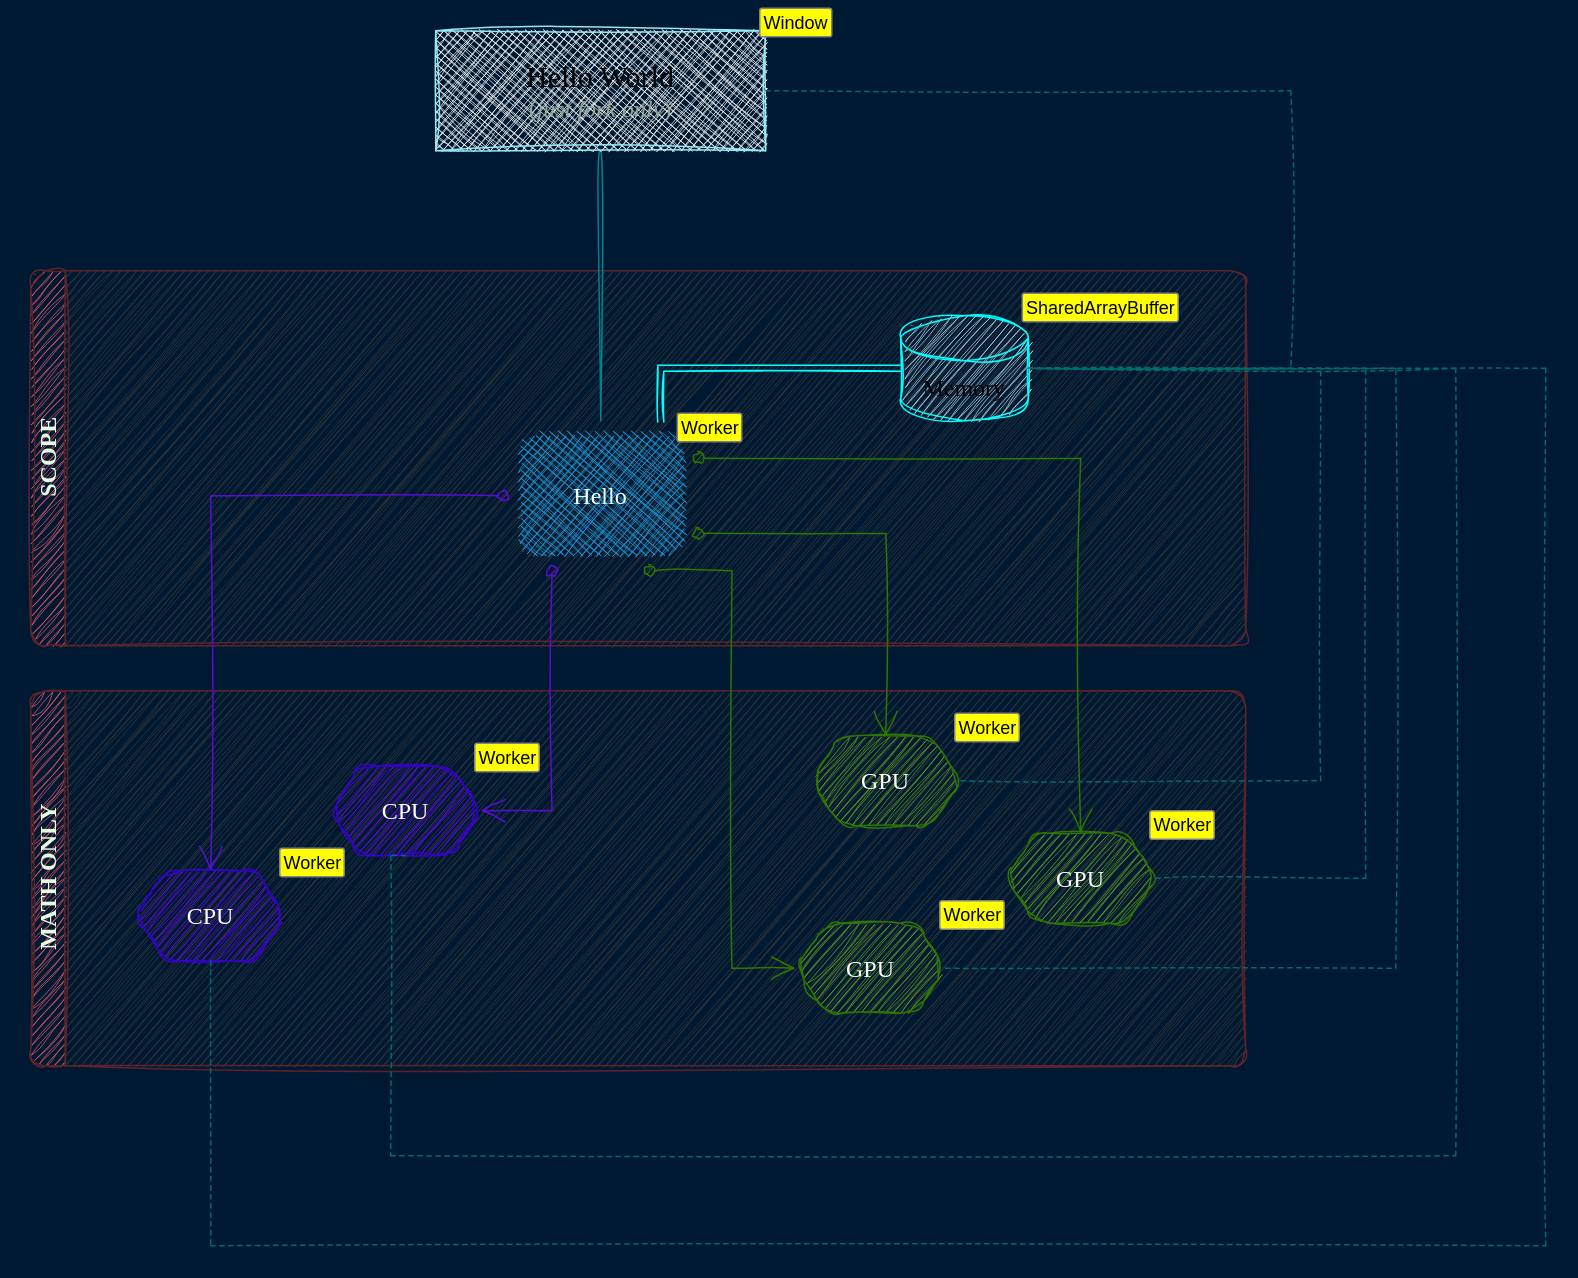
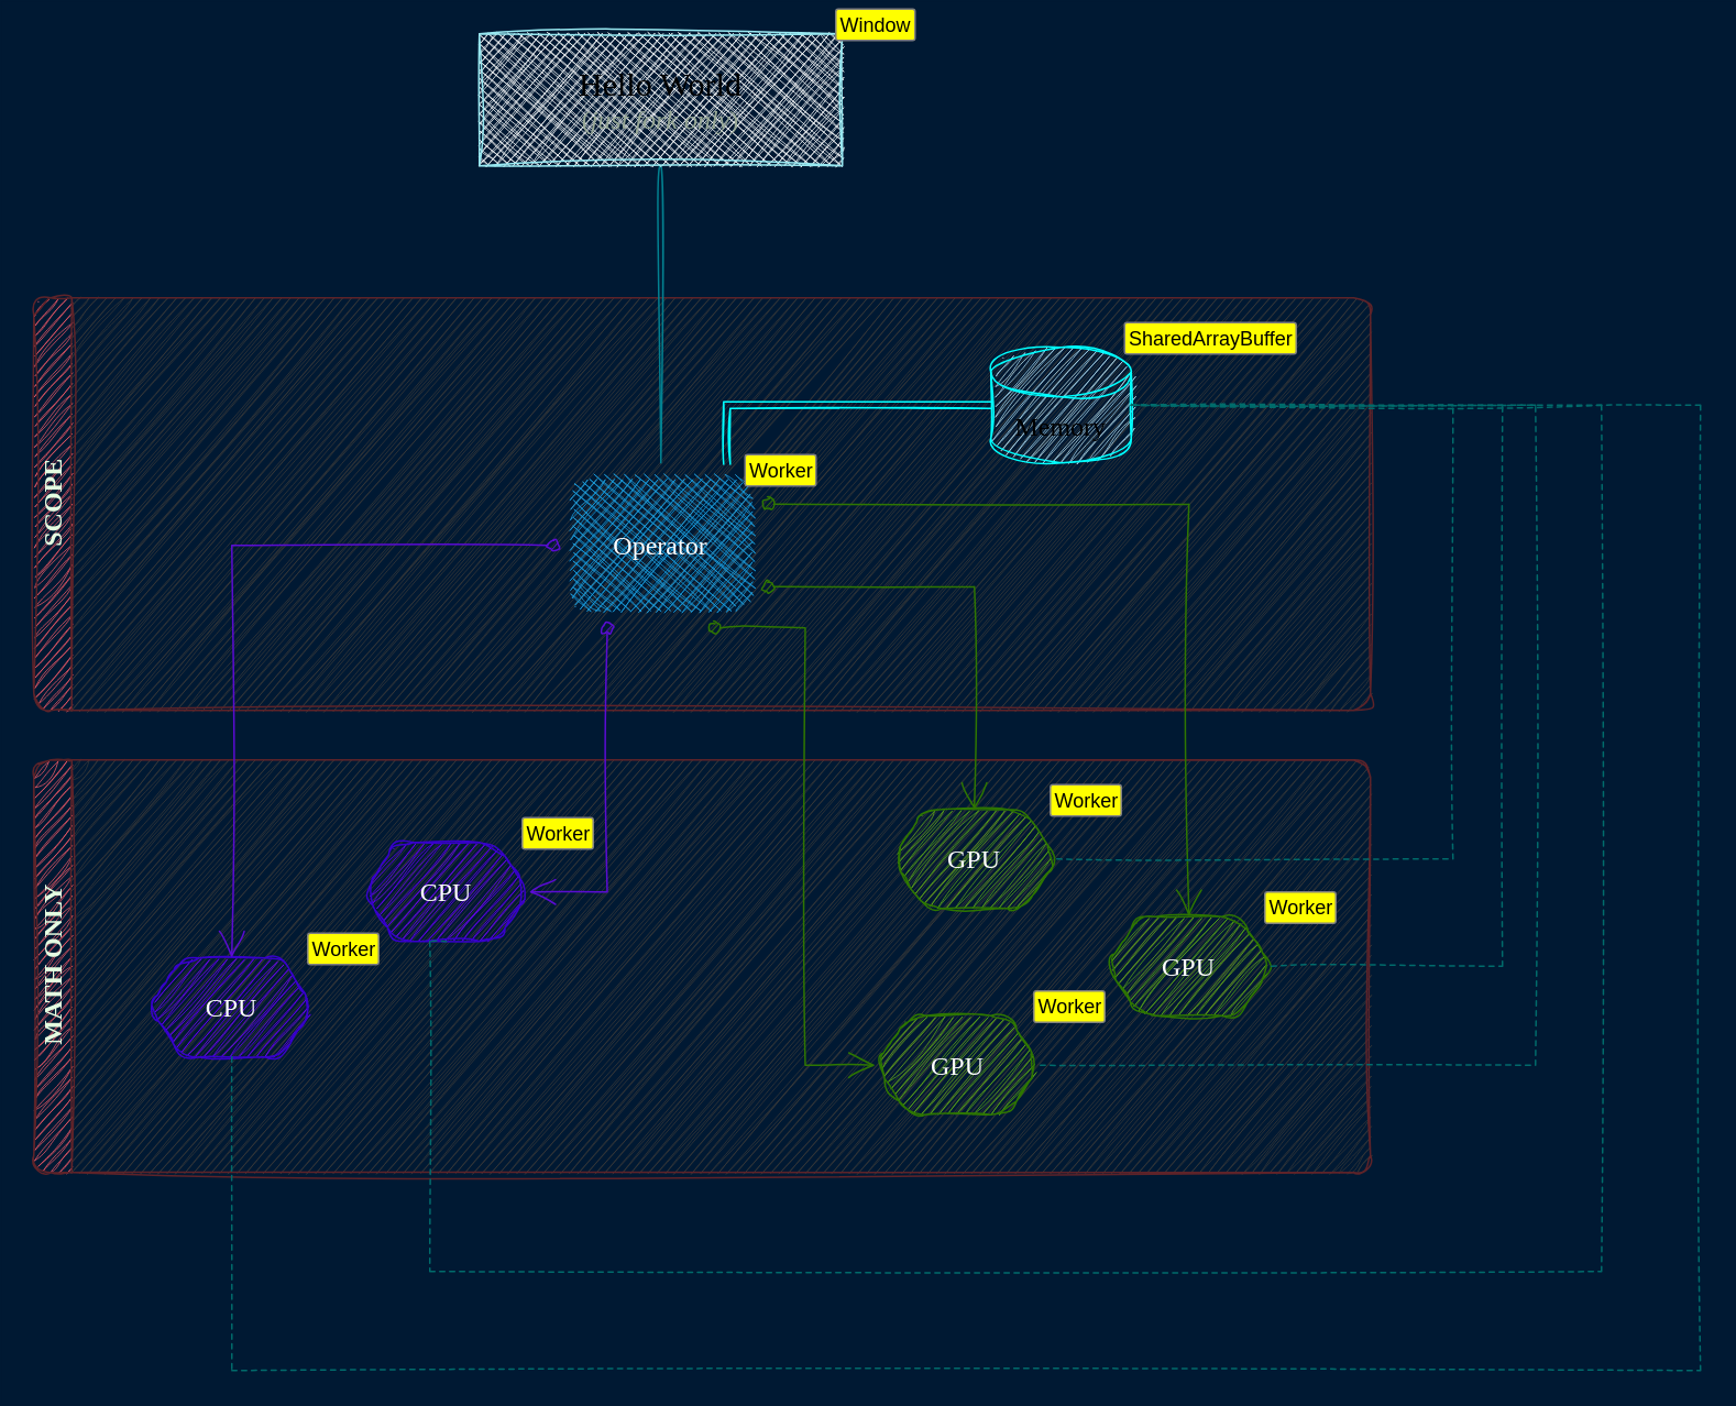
  <mxCell id="0" />
  <mxCell id="1" parent="0" />
  <mxCell id="2" value="SCOPE" style="swimlane;horizontal=0;whiteSpace=wrap;html=1;rounded=1;sketch=1;hachureGap=4;jiggle=2;curveFitting=1;strokeColor=#5E2329;align=center;verticalAlign=middle;fontFamily=Architects Daughter;fontSource=https%3A%2F%2Ffonts.googleapis.com%2Fcss%3Ffamily%3DArchitects%2BDaughter;fontSize=16;fontColor=#E4FDE1;labelBackgroundColor=none;fillColor=#F45B69;swimlaneFillColor=#383838;" vertex="1" parent="1"><mxGeometry x="20" y="180" width="810" height="250" as="geometry" /></mxCell>
- <mxCell id="3" value="Hello" style="shape=process;whiteSpace=wrap;html=1;backgroundOutline=1;rounded=1;sketch=1;hachureGap=4;jiggle=2;curveFitting=1;strokeColor=none;align=center;verticalAlign=middle;fontFamily=Architects Daughter;fontSource=https%3A%2F%2Ffonts.googleapis.com%2Fcss%3Ffamily%3DArchitects%2BDaughter;fontSize=16;fontColor=#ffffff;labelBackgroundColor=none;fillColor=#1ba1e2;enumerate=1;enumerateValue=Worker;strokeWidth=1;fillStyle=cross-hatch;perimeterSpacing=10;" vertex="1" parent="2"><mxGeometry x="325" y="110" width="110" height="80" as="geometry" /></mxCell>
+ <mxCell id="3" value="Operator" style="shape=process;whiteSpace=wrap;html=1;backgroundOutline=1;rounded=1;sketch=1;hachureGap=4;jiggle=2;curveFitting=1;strokeColor=none;align=center;verticalAlign=middle;fontFamily=Architects Daughter;fontSource=https%3A%2F%2Ffonts.googleapis.com%2Fcss%3Ffamily%3DArchitects%2BDaughter;fontSize=16;fontColor=#ffffff;labelBackgroundColor=none;fillColor=#1ba1e2;enumerate=1;enumerateValue=Worker;strokeWidth=1;fillStyle=cross-hatch;perimeterSpacing=10;" vertex="1" parent="2"><mxGeometry x="325" y="110" width="110" height="80" as="geometry" /></mxCell>
  <mxCell id="4" value="Memory" style="shape=cylinder3;whiteSpace=wrap;html=1;boundedLbl=1;backgroundOutline=1;size=15;rounded=1;sketch=1;hachureGap=4;jiggle=2;curveFitting=1;align=center;verticalAlign=middle;fontFamily=Architects Daughter;fontSource=https%3A%2F%2Ffonts.googleapis.com%2Fcss%3Ffamily%3DArchitects%2BDaughter;fontSize=16;labelBackgroundColor=none;enumerate=1;enumerateValue=SharedArrayBuffer;fillColor=#b1ddf0;strokeColor=#00FFFF;" vertex="1" parent="2"><mxGeometry x="580" y="30" width="85" height="70" as="geometry" /></mxCell>
  <mxCell id="5" style="edgeStyle=orthogonalEdgeStyle;rounded=0;sketch=1;hachureGap=4;jiggle=1;curveFitting=1;orthogonalLoop=1;jettySize=auto;html=1;exitX=0;exitY=0.5;exitDx=0;exitDy=0;exitPerimeter=0;entryX=0.808;entryY=0.008;entryDx=0;entryDy=0;entryPerimeter=0;align=center;verticalAlign=middle;fontFamily=Architects Daughter;fontSource=https%3A%2F%2Ffonts.googleapis.com%2Fcss%3Ffamily%3DArchitects%2BDaughter;fontSize=16;fontColor=#E4FDE1;labelBackgroundColor=none;endArrow=open;sourcePerimeterSpacing=8;targetPerimeterSpacing=8;shape=link;fillColor=#b1ddf0;strokeColor=#00FFFF;orthogonal=0;ignoreEdge=0;disableMultiStroke=0;" edge="1" parent="2" source="4" target="3"><mxGeometry relative="1" as="geometry" /></mxCell>
  <mxCell id="6" value="MATH ONLY" style="swimlane;horizontal=0;whiteSpace=wrap;html=1;rounded=1;sketch=1;hachureGap=4;jiggle=2;curveFitting=1;strokeColor=#5E2329;align=center;verticalAlign=middle;fontFamily=Architects Daughter;fontSource=https%3A%2F%2Ffonts.googleapis.com%2Fcss%3Ffamily%3DArchitects%2BDaughter;fontSize=16;fontColor=#E4FDE1;labelBackgroundColor=none;fillColor=#F45B69;swimlaneFillColor=#383838;" vertex="1" parent="1"><mxGeometry x="20" y="460" width="810" height="250" as="geometry" /></mxCell>
  <mxCell id="7" value="CPU" style="shape=hexagon;perimeter=hexagonPerimeter2;whiteSpace=wrap;html=1;fixedSize=1;rounded=1;sketch=1;hachureGap=4;jiggle=2;curveFitting=1;strokeColor=#3700CC;align=center;verticalAlign=middle;fontFamily=Architects Daughter;fontSource=https%3A%2F%2Ffonts.googleapis.com%2Fcss%3Ffamily%3DArchitects%2BDaughter;fontSize=16;fontColor=#ffffff;labelBackgroundColor=none;fillColor=#6a00ff;enumerate=1;enumerateValue=Worker;" vertex="1" parent="6"><mxGeometry x="70" y="120" width="100" height="60" as="geometry" /></mxCell>
  <mxCell id="8" value="CPU" style="shape=hexagon;perimeter=hexagonPerimeter2;whiteSpace=wrap;html=1;fixedSize=1;rounded=1;sketch=1;hachureGap=4;jiggle=2;curveFitting=1;strokeColor=#3700CC;align=center;verticalAlign=middle;fontFamily=Architects Daughter;fontSource=https%3A%2F%2Ffonts.googleapis.com%2Fcss%3Ffamily%3DArchitects%2BDaughter;fontSize=16;fontColor=#ffffff;labelBackgroundColor=none;fillColor=#6a00ff;enumerate=1;enumerateValue=Worker;" vertex="1" parent="6"><mxGeometry x="200" y="50" width="100" height="60" as="geometry" /></mxCell>
  <mxCell id="9" value="GPU" style="shape=hexagon;perimeter=hexagonPerimeter2;whiteSpace=wrap;html=1;fixedSize=1;rounded=1;sketch=1;hachureGap=4;jiggle=2;curveFitting=1;strokeColor=#2D7600;align=center;verticalAlign=middle;fontFamily=Architects Daughter;fontSource=https%3A%2F%2Ffonts.googleapis.com%2Fcss%3Ffamily%3DArchitects%2BDaughter;fontSize=16;fontColor=#ffffff;labelBackgroundColor=none;fillColor=#60a917;enumerate=1;enumerateValue=Worker;" vertex="1" parent="6"><mxGeometry x="510" y="155" width="100" height="60" as="geometry" /></mxCell>
  <mxCell id="10" value="GPU" style="shape=hexagon;perimeter=hexagonPerimeter2;whiteSpace=wrap;html=1;fixedSize=1;rounded=1;sketch=1;hachureGap=4;jiggle=2;curveFitting=1;strokeColor=#2D7600;align=center;verticalAlign=middle;fontFamily=Architects Daughter;fontSource=https%3A%2F%2Ffonts.googleapis.com%2Fcss%3Ffamily%3DArchitects%2BDaughter;fontSize=16;fontColor=#ffffff;labelBackgroundColor=none;fillColor=#60a917;enumerate=1;enumerateValue=Worker;" vertex="1" parent="6"><mxGeometry x="520" y="30" width="100" height="60" as="geometry" /></mxCell>
  <mxCell id="11" value="GPU" style="shape=hexagon;perimeter=hexagonPerimeter2;whiteSpace=wrap;html=1;fixedSize=1;rounded=1;sketch=1;hachureGap=4;jiggle=2;curveFitting=1;strokeColor=#2D7600;align=center;verticalAlign=middle;fontFamily=Architects Daughter;fontSource=https%3A%2F%2Ffonts.googleapis.com%2Fcss%3Ffamily%3DArchitects%2BDaughter;fontSize=16;fontColor=#ffffff;labelBackgroundColor=none;fillColor=#60a917;enumerate=1;enumerateValue=Worker;" vertex="1" parent="6"><mxGeometry x="650" y="95" width="100" height="60" as="geometry" /></mxCell>
  <mxCell id="12" style="edgeStyle=none;curved=1;rounded=0;sketch=1;hachureGap=4;jiggle=2;curveFitting=1;orthogonalLoop=1;jettySize=auto;html=1;exitX=0.5;exitY=1;exitDx=0;exitDy=0;entryX=0.5;entryY=0;entryDx=0;entryDy=0;strokeColor=#028090;fontFamily=Architects Daughter;fontSource=https%3A%2F%2Ffonts.googleapis.com%2Fcss%3Ffamily%3DArchitects%2BDaughter;fontSize=16;fontColor=#E4FDE1;labelBackgroundColor=none;startSize=14;endArrow=none;endSize=14;sourcePerimeterSpacing=8;targetPerimeterSpacing=8;fillColor=#F45B69;" edge="1" parent="1" source="13" target="3"><mxGeometry relative="1" as="geometry" /></mxCell>
  <mxCell id="13" value="&lt;font style=&quot;font-size: 20px;&quot;&gt;Hello World&lt;/font&gt;&lt;div style=&quot;&quot;&gt;&lt;font color=&quot;#98a896&quot;&gt;(&lt;i&gt;just fork only&lt;/i&gt;)&lt;/font&gt;&lt;/div&gt;" style="whiteSpace=wrap;html=1;sketch=1;hachureGap=4;jiggle=2;curveFitting=1;fontFamily=Architects Daughter;fontSource=https%3A%2F%2Ffonts.googleapis.com%2Fcss%3Ffamily%3DArchitects%2BDaughter;labelBackgroundColor=none;fontSize=16;enumerate=1;enumerateValue=Window;gradientColor=none;fillStyle=cross-hatch;perimeterSpacing=0;strokeColor=#97E7F0;glass=0;shadow=0;fillColor=default;rounded=0;" vertex="1" parent="1"><mxGeometry x="290" y="20" width="220" height="80" as="geometry" /></mxCell>
  <mxCell id="14" style="edgeStyle=orthogonalEdgeStyle;rounded=0;sketch=1;hachureGap=4;jiggle=1;curveFitting=1;orthogonalLoop=1;jettySize=auto;html=1;exitX=0;exitY=0.5;exitDx=0;exitDy=0;entryX=0.5;entryY=0;entryDx=0;entryDy=0;strokeColor=#5a0cd3;fontFamily=Architects Daughter;fontSource=https%3A%2F%2Ffonts.googleapis.com%2Fcss%3Ffamily%3DArchitects%2BDaughter;fontSize=16;fontColor=#E4FDE1;labelBackgroundColor=none;startSize=7;endArrow=open;endSize=14;sourcePerimeterSpacing=8;targetPerimeterSpacing=8;fillColor=#F45B69;startArrow=oval;startFill=1;disableMultiStroke=1;" edge="1" parent="1" source="3" target="7"><mxGeometry relative="1" as="geometry" /></mxCell>
  <mxCell id="15" style="edgeStyle=orthogonalEdgeStyle;rounded=0;sketch=1;hachureGap=4;jiggle=1;curveFitting=1;orthogonalLoop=1;jettySize=auto;html=1;entryX=1;entryY=0.5;entryDx=0;entryDy=0;strokeColor=#5a0cd3;align=center;verticalAlign=middle;fontFamily=Architects Daughter;fontSource=https%3A%2F%2Ffonts.googleapis.com%2Fcss%3Ffamily%3DArchitects%2BDaughter;fontSize=16;fontColor=#E4FDE1;labelBackgroundColor=none;startSize=7;endArrow=open;endSize=14;sourcePerimeterSpacing=8;targetPerimeterSpacing=8;fillColor=#F45B69;exitX=0.25;exitY=1;exitDx=0;exitDy=0;startArrow=oval;startFill=1;disableMultiStroke=1;" edge="1" parent="1" source="3" target="8"><mxGeometry relative="1" as="geometry"><mxPoint x="410" y="520" as="sourcePoint" /><Array as="points"><mxPoint x="368" y="540" /></Array></mxGeometry></mxCell>
  <mxCell id="16" style="edgeStyle=orthogonalEdgeStyle;rounded=0;sketch=1;hachureGap=4;jiggle=1;curveFitting=1;orthogonalLoop=1;jettySize=auto;html=1;exitX=1;exitY=0.75;exitDx=0;exitDy=0;entryX=0.5;entryY=0;entryDx=0;entryDy=0;strokeColor=#2e7601;align=center;verticalAlign=middle;fontFamily=Architects Daughter;fontSource=https%3A%2F%2Ffonts.googleapis.com%2Fcss%3Ffamily%3DArchitects%2BDaughter;fontSize=16;fontColor=#E4FDE1;labelBackgroundColor=none;startSize=7;endArrow=open;endSize=14;sourcePerimeterSpacing=8;targetPerimeterSpacing=8;fillColor=#F45B69;startArrow=oval;startFill=1;disableMultiStroke=1;" edge="1" parent="1" source="3" target="10"><mxGeometry relative="1" as="geometry" /></mxCell>
  <mxCell id="17" style="edgeStyle=orthogonalEdgeStyle;rounded=0;sketch=1;hachureGap=4;jiggle=1;curveFitting=1;orthogonalLoop=1;jettySize=auto;html=1;exitX=1;exitY=0.25;exitDx=0;exitDy=0;entryX=0.5;entryY=0;entryDx=0;entryDy=0;strokeColor=#2e7601;align=center;verticalAlign=middle;fontFamily=Architects Daughter;fontSource=https%3A%2F%2Ffonts.googleapis.com%2Fcss%3Ffamily%3DArchitects%2BDaughter;fontSize=16;fontColor=#E4FDE1;labelBackgroundColor=none;startSize=7;endArrow=open;endSize=14;sourcePerimeterSpacing=8;targetPerimeterSpacing=8;fillColor=#F45B69;startArrow=oval;startFill=1;disableMultiStroke=1;" edge="1" parent="1" source="3" target="11"><mxGeometry relative="1" as="geometry" /></mxCell>
  <mxCell id="18" style="edgeStyle=orthogonalEdgeStyle;rounded=0;sketch=1;hachureGap=4;jiggle=1;curveFitting=1;orthogonalLoop=1;jettySize=auto;html=1;exitX=0.75;exitY=1;exitDx=0;exitDy=0;entryX=0;entryY=0.5;entryDx=0;entryDy=0;strokeColor=#2e7601;align=center;verticalAlign=middle;fontFamily=Architects Daughter;fontSource=https%3A%2F%2Ffonts.googleapis.com%2Fcss%3Ffamily%3DArchitects%2BDaughter;fontSize=16;fontColor=#E4FDE1;labelBackgroundColor=none;startSize=7;endArrow=open;endSize=14;sourcePerimeterSpacing=8;targetPerimeterSpacing=8;fillColor=#F45B69;startArrow=oval;startFill=1;disableMultiStroke=1;" edge="1" parent="1" source="3" target="9"><mxGeometry relative="1" as="geometry" /></mxCell>
  <mxCell id="19" style="edgeStyle=orthogonalEdgeStyle;rounded=0;sketch=1;hachureGap=4;jiggle=1;curveFitting=1;orthogonalLoop=1;jettySize=auto;html=1;exitX=1;exitY=0.5;exitDx=0;exitDy=0;entryX=1;entryY=0.5;entryDx=0;entryDy=0;entryPerimeter=0;dashed=1;strokeColor=#006B6B;align=center;verticalAlign=middle;fontFamily=Architects Daughter;fontSource=https%3A%2F%2Ffonts.googleapis.com%2Fcss%3Ffamily%3DArchitects%2BDaughter;fontSize=16;fontColor=#E4FDE1;labelBackgroundColor=none;startSize=14;endArrow=none;endFill=0;endSize=14;sourcePerimeterSpacing=8;targetPerimeterSpacing=8;fillColor=#F45B69;disableMultiStroke=1;" edge="1" parent="1" source="9" target="4"><mxGeometry relative="1" as="geometry"><Array as="points"><mxPoint x="930" y="645" /><mxPoint x="930" y="245" /></Array></mxGeometry></mxCell>
  <mxCell id="20" style="edgeStyle=orthogonalEdgeStyle;rounded=0;sketch=1;hachureGap=4;jiggle=1;curveFitting=1;orthogonalLoop=1;jettySize=auto;html=1;exitX=1;exitY=0.5;exitDx=0;exitDy=0;entryX=1;entryY=0.5;entryDx=0;entryDy=0;entryPerimeter=0;dashed=1;strokeColor=#006B6B;align=center;verticalAlign=middle;fontFamily=Architects Daughter;fontSource=https%3A%2F%2Ffonts.googleapis.com%2Fcss%3Ffamily%3DArchitects%2BDaughter;fontSize=16;fontColor=#E4FDE1;labelBackgroundColor=none;startSize=14;endArrow=none;endFill=0;endSize=14;sourcePerimeterSpacing=8;targetPerimeterSpacing=8;fillColor=#F45B69;disableMultiStroke=1;" edge="1" parent="1" source="11" target="4"><mxGeometry relative="1" as="geometry"><Array as="points"><mxPoint x="910" y="585" /><mxPoint x="910" y="245" /></Array></mxGeometry></mxCell>
  <mxCell id="21" style="edgeStyle=orthogonalEdgeStyle;rounded=0;sketch=1;hachureGap=4;jiggle=1;curveFitting=1;orthogonalLoop=1;jettySize=auto;html=1;exitX=1;exitY=0.5;exitDx=0;exitDy=0;entryX=1;entryY=0.5;entryDx=0;entryDy=0;entryPerimeter=0;dashed=1;strokeColor=#006B6B;align=center;verticalAlign=middle;fontFamily=Architects Daughter;fontSource=https%3A%2F%2Ffonts.googleapis.com%2Fcss%3Ffamily%3DArchitects%2BDaughter;fontSize=16;fontColor=#E4FDE1;labelBackgroundColor=none;startSize=14;endArrow=none;endFill=0;endSize=14;sourcePerimeterSpacing=8;targetPerimeterSpacing=8;fillColor=#F45B69;disableMultiStroke=1;" edge="1" parent="1" source="10" target="4"><mxGeometry relative="1" as="geometry"><Array as="points"><mxPoint x="880" y="520" /><mxPoint x="880" y="245" /></Array></mxGeometry></mxCell>
  <mxCell id="22" style="edgeStyle=orthogonalEdgeStyle;rounded=0;sketch=1;hachureGap=4;jiggle=1;disableMultiStroke=1;curveFitting=1;orthogonalLoop=1;jettySize=auto;html=1;exitX=0.5;exitY=1;exitDx=0;exitDy=0;entryX=1;entryY=0.5;entryDx=0;entryDy=0;entryPerimeter=0;dashed=1;strokeColor=#006B6B;align=center;verticalAlign=middle;fontFamily=Architects Daughter;fontSource=https%3A%2F%2Ffonts.googleapis.com%2Fcss%3Ffamily%3DArchitects%2BDaughter;fontSize=16;fontColor=#E4FDE1;labelBackgroundColor=none;startSize=14;endArrow=none;endFill=0;endSize=14;sourcePerimeterSpacing=8;targetPerimeterSpacing=8;fillColor=#F45B69;" edge="1" parent="1" source="8" target="4"><mxGeometry relative="1" as="geometry"><Array as="points"><mxPoint x="260" y="770" /><mxPoint x="970" y="770" /><mxPoint x="970" y="245" /></Array></mxGeometry></mxCell>
  <mxCell id="23" style="edgeStyle=orthogonalEdgeStyle;rounded=0;sketch=1;hachureGap=4;jiggle=1;disableMultiStroke=1;curveFitting=1;orthogonalLoop=1;jettySize=auto;html=1;exitX=0.5;exitY=1;exitDx=0;exitDy=0;entryX=1;entryY=0.5;entryDx=0;entryDy=0;entryPerimeter=0;dashed=1;strokeColor=#006B6B;align=center;verticalAlign=middle;fontFamily=Architects Daughter;fontSource=https%3A%2F%2Ffonts.googleapis.com%2Fcss%3Ffamily%3DArchitects%2BDaughter;fontSize=16;fontColor=#E4FDE1;labelBackgroundColor=none;startSize=14;endArrow=none;endFill=0;endSize=14;sourcePerimeterSpacing=8;targetPerimeterSpacing=8;fillColor=#F45B69;" edge="1" parent="1" source="7" target="4"><mxGeometry relative="1" as="geometry"><Array as="points"><mxPoint x="140" y="830" /><mxPoint x="1030" y="830" /><mxPoint x="1030" y="245" /></Array></mxGeometry></mxCell>
- <mxCell id="24" style="edgeStyle=orthogonalEdgeStyle;rounded=0;sketch=1;hachureGap=4;jiggle=1;disableMultiStroke=1;curveFitting=1;orthogonalLoop=1;jettySize=auto;html=1;exitX=1;exitY=0.5;exitDx=0;exitDy=0;entryX=1;entryY=0.5;entryDx=0;entryDy=0;entryPerimeter=0;dashed=1;strokeColor=#006B6B;align=center;verticalAlign=middle;fontFamily=Architects Daughter;fontSource=https%3A%2F%2Ffonts.googleapis.com%2Fcss%3Ffamily%3DArchitects%2BDaughter;fontSize=16;fontColor=#E4FDE1;labelBackgroundColor=none;startSize=14;endArrow=none;endFill=0;endSize=14;sourcePerimeterSpacing=8;targetPerimeterSpacing=8;fillColor=#F45B69;" edge="1" parent="1" source="13" target="4"><mxGeometry relative="1" as="geometry"><Array as="points"><mxPoint x="860" y="60" /><mxPoint x="860" y="245" /></Array></mxGeometry></mxCell>
